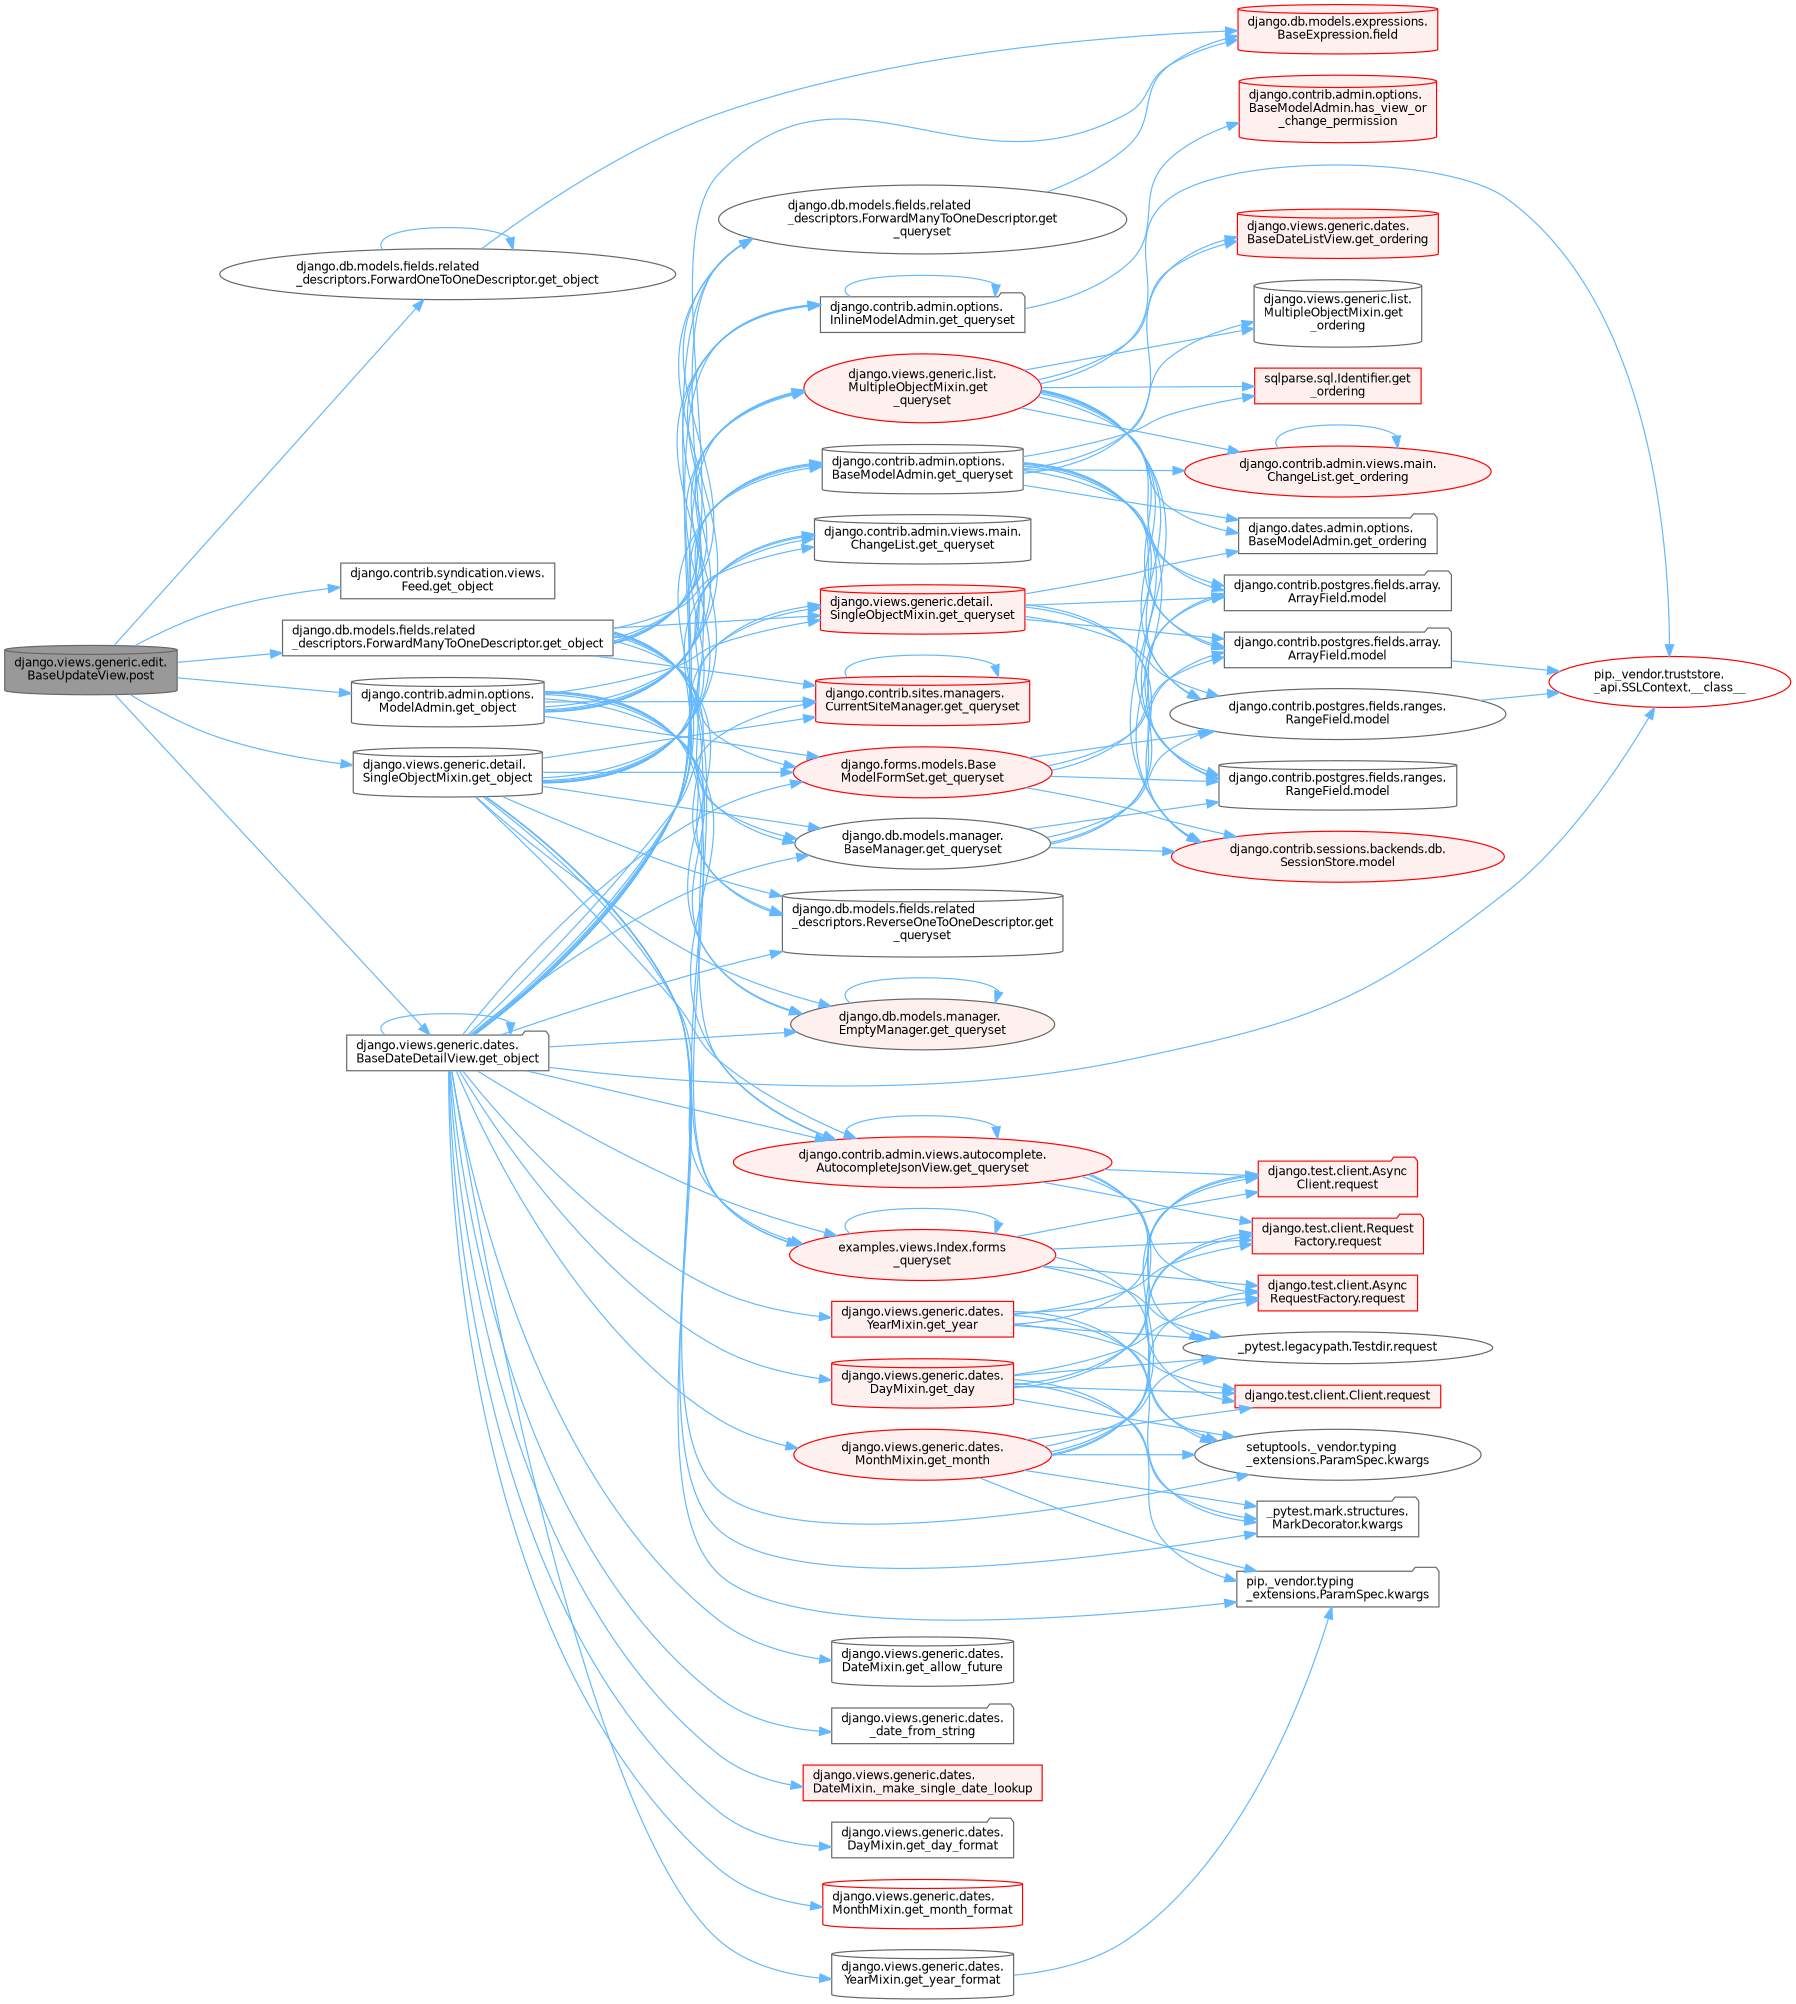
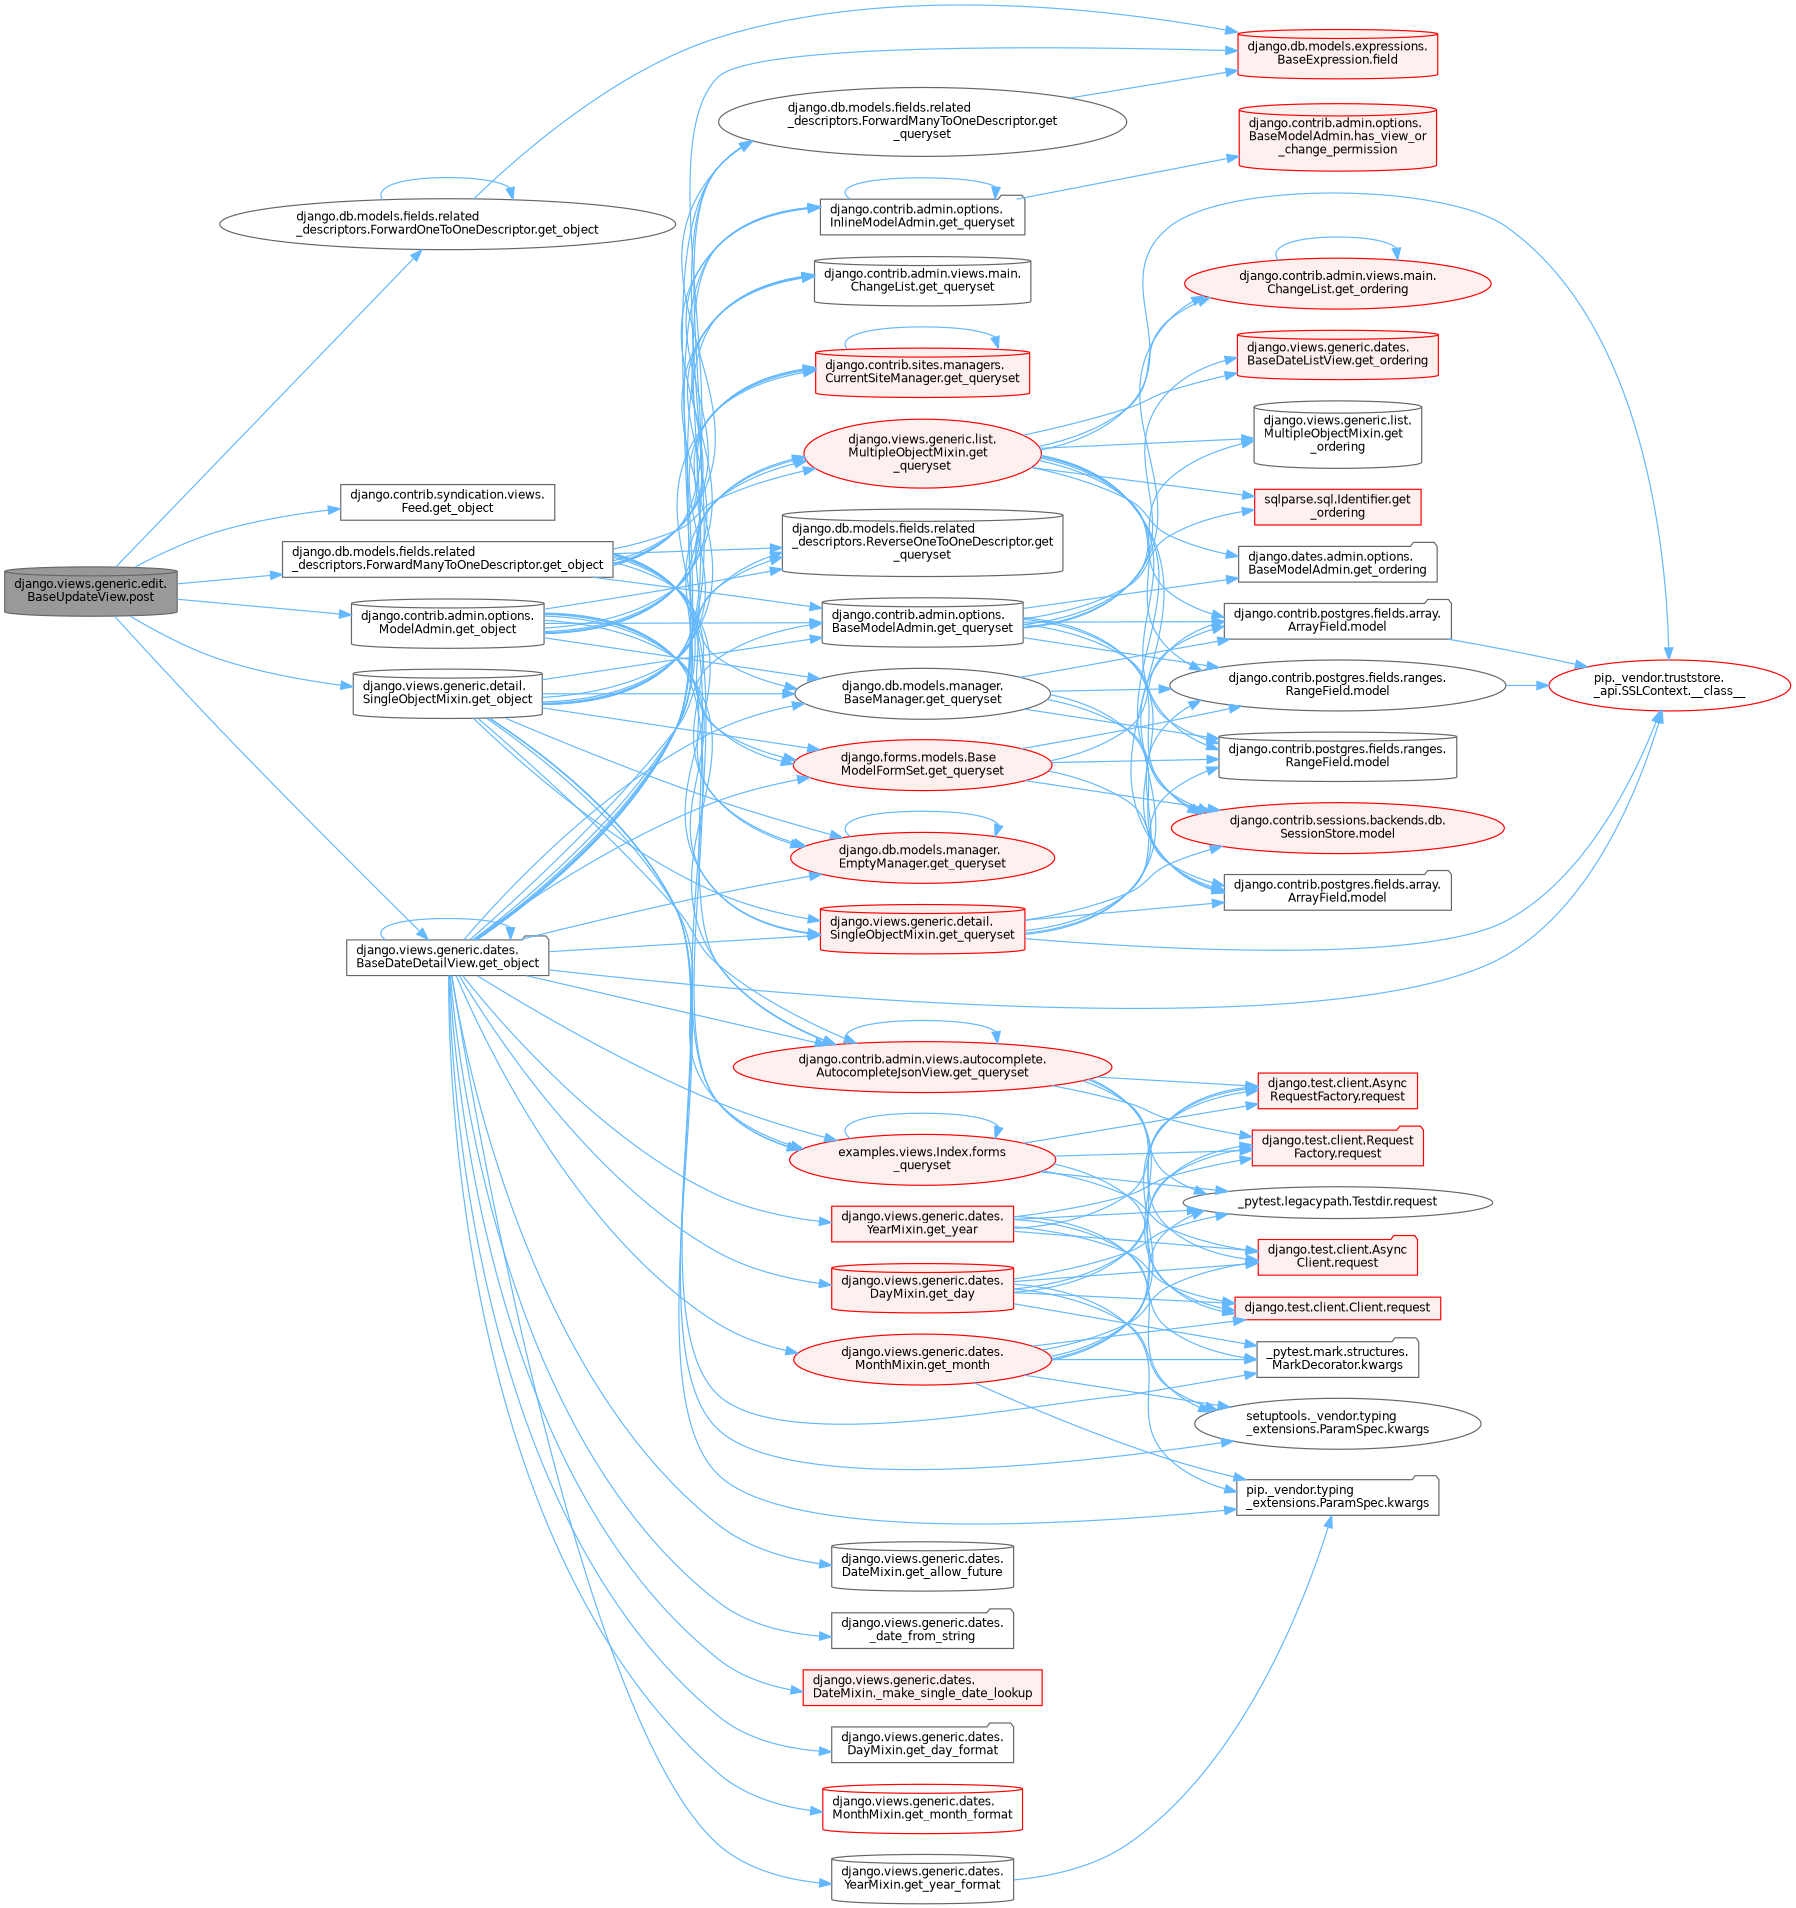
  digraph {
    rankdir=LR
    node [color=grey40 fillcolor=white fontname=Helvetica fontsize=10 shape=cylinder style=filled]
    edge [color=steelblue1 fontname=Helvetica fontsize=10 labelfontname=Helvetica labelfontsize=10 style=solid]
    n1 [color=gray40 fillcolor=grey60 fontcolor=black height=0.2 label="django.views.generic.edit.\lBaseUpdateView.post" width=0.4]
    n2 [height=0.2 label="django.contrib.admin.options.\lModelAdmin.get_object" width=0.4]
    n3 [height=0.2 label="django.contrib.syndication.views.\lFeed.get_object" shape=box width=0.4]
    n4 [height=0.2 label="django.db.models.fields.related\l_descriptors.ForwardManyToOneDescriptor.get_object" shape=box width=0.4]
    n5 [height=0.2 label="django.db.models.fields.related\l_descriptors.ForwardOneToOneDescriptor.get_object" shape=ellipse width=0.4]
    n6 [height=0.2 label="django.views.generic.dates.\lBaseDateDetailView.get_object" shape=folder width=0.4]
    n7 [height=0.2 label="django.views.generic.detail.\lSingleObjectMixin.get_object" width=0.4]
    n8 [height=0.2 label="django.contrib.admin.options.\lBaseModelAdmin.get_queryset" width=0.4]
    n9 [height=0.2 label="django.contrib.admin.options.\lInlineModelAdmin.get_queryset" shape=folder width=0.4]
    n10 [color=red fillcolor="#FFF0F0" height=0.2 label="django.contrib.admin.views.autocomplete.\lAutocompleteJsonView.get_queryset" shape=ellipse width=0.4]
    n11 [height=0.2 label="django.contrib.admin.views.main.\lChangeList.get_queryset" width=0.4]
    n12 [color=red fillcolor="#FFF0F0" height=0.2 label="django.contrib.sites.managers.\lCurrentSiteManager.get_queryset" width=0.4]
    n13 [height=0.2 label="django.db.models.fields.related\l_descriptors.ForwardManyToOneDescriptor.get\l_queryset" shape=ellipse width=0.4]
    n14 [height=0.2 label="django.db.models.fields.related\l_descriptors.ReverseOneToOneDescriptor.get\l_queryset" width=0.4]
    n15 [height=0.2 label="django.db.models.manager.\lBaseManager.get_queryset" shape=ellipse width=0.4]
-   n16 [fillcolor="#FFF0F0" height=0.2 label="django.db.models.manager.\lEmptyManager.get_queryset" shape=ellipse width=0.4]
+   n16 [color=red fillcolor="#FFF0F0" height=0.2 label="django.db.models.manager.\lEmptyManager.get_queryset" shape=ellipse width=0.4]
    n17 [color=red fillcolor="#FFF0F0" height=0.2 label="django.forms.models.Base\lModelFormSet.get_queryset" shape=ellipse width=0.4]
    n18 [color=red fillcolor="#FFF0F0" height=0.2 label="django.views.generic.detail.\lSingleObjectMixin.get_queryset" width=0.4]
    n19 [color=red fillcolor="#FFF0F0" height=0.2 label="django.views.generic.list.\lMultipleObjectMixin.get\l_queryset" shape=ellipse width=0.4]
    n20 [color=red fillcolor="#FFF0F0" height=0.2 label="examples.views.Index.forms\l_queryset" shape=ellipse width=0.4]
    n21 [color=red fillcolor="#FFF0F0" height=0.2 label="django.db.models.expressions.\lBaseExpression.field" width=0.4]
    n22 [color=red height=0.2 label="pip._vendor.truststore.\l_api.SSLContext.__class__" shape=ellipse width=0.4]
    n23 [height=0.2 label="django.views.generic.dates.\l_date_from_string" shape=folder width=0.4]
    n24 [color=red fillcolor="#FFF0F0" height=0.2 label="django.views.generic.dates.\lDateMixin._make_single_date_lookup" shape=box width=0.4]
    n25 [height=0.2 label="django.views.generic.dates.\lDateMixin.get_allow_future" width=0.4]
    n26 [color=red fillcolor="#FFF0F0" height=0.2 label="django.views.generic.dates.\lDayMixin.get_day" width=0.4]
    n27 [height=0.2 label="django.views.generic.dates.\lDayMixin.get_day_format" shape=folder width=0.4]
    n28 [color=red fillcolor="#FFF0F0" height=0.2 label="django.views.generic.dates.\lMonthMixin.get_month" shape=ellipse width=0.4]
    n29 [color=red height=0.2 label="django.views.generic.dates.\lMonthMixin.get_month_format" width=0.4]
    n30 [color=red fillcolor="#FFF0F0" height=0.2 label="django.views.generic.dates.\lYearMixin.get_year" shape=box width=0.4]
    n31 [height=0.2 label="django.views.generic.dates.\lYearMixin.get_year_format" width=0.4]
    n32 [height=0.2 label="_pytest.mark.structures.\lMarkDecorator.kwargs" shape=folder width=0.4]
    n33 [height=0.2 label="pip._vendor.typing\l_extensions.ParamSpec.kwargs" shape=folder width=0.4]
    n34 [height=0.2 label="setuptools._vendor.typing\l_extensions.ParamSpec.kwargs" shape=ellipse width=0.4]
    n35 [height=0.2 label="django.dates.admin.options.\lBaseModelAdmin.get_ordering" shape=folder width=0.4]
    n36 [color=red fillcolor="#FFF0F0" height=0.2 label="django.contrib.admin.views.main.\lChangeList.get_ordering" shape=ellipse width=0.4]
    n37 [color=red fillcolor="#FFF0F0" height=0.2 label="django.views.generic.dates.\lBaseDateListView.get_ordering" width=0.4]
    n38 [height=0.2 label="django.views.generic.list.\lMultipleObjectMixin.get\l_ordering" width=0.4]
    n39 [color=red fillcolor="#FFF0F0" height=0.2 label="sqlparse.sql.Identifier.get\l_ordering" shape=box width=0.4]
    n40 [height=0.2 label="django.contrib.postgres.fields.array.\lArrayField.model" shape=folder width=0.4]
    n41 [height=0.2 label="django.contrib.postgres.fields.array.\lArrayField.model" shape=folder width=0.4]
    n42 [height=0.2 label="django.contrib.postgres.fields.ranges.\lRangeField.model" shape=ellipse width=0.4]
    n43 [height=0.2 label="django.contrib.postgres.fields.ranges.\lRangeField.model" width=0.4]
    n44 [color=red fillcolor="#FFF0F0" height=0.2 label="django.contrib.sessions.backends.db.\lSessionStore.model" shape=ellipse width=0.4]
    n45 [color=red fillcolor="#FFF0F0" height=0.2 label="django.contrib.admin.options.\lBaseModelAdmin.has_view_or\l_change_permission" width=0.4]
    n46 [height=0.2 label="_pytest.legacypath.Testdir.request" shape=ellipse width=0.4]
    n47 [color=red fillcolor="#FFF0F0" height=0.2 label="django.test.client.Async\lClient.request" shape=folder width=0.4]
    n48 [color=red fillcolor="#FFF0F0" height=0.2 label="django.test.client.Async\lRequestFactory.request" shape=box width=0.4]
    n49 [color=red fillcolor="#FFF0F0" height=0.2 label="django.test.client.Client.request" shape=box width=0.4]
    n50 [color=red fillcolor="#FFF0F0" height=0.2 label="django.test.client.Request\lFactory.request" shape=folder width=0.4]
    n1 -> n2
    n1 -> n3
    n1 -> n4
    n1 -> n5
    n1 -> n6
    n1 -> n7
    n2 -> n8
    n2 -> n9
    n2 -> n10
    n2 -> n11
    n2 -> n12
    n2 -> n13
    n2 -> n14
    n2 -> n15
    n2 -> n16
    n2 -> n17
    n2 -> n18
    n2 -> n19
    n2 -> n20
    n4 -> n8
    n4 -> n9
    n4 -> n10
    n4 -> n11
    n4 -> n12
    n4 -> n13
    n4 -> n14
    n4 -> n15
    n4 -> n16
    n4 -> n17
    n4 -> n18
    n4 -> n19
    n4 -> n20
    n4 -> n21
    n5 -> n5
    n5 -> n21
    n6 -> n6
    n6 -> n8
    n6 -> n9
    n6 -> n10
    n6 -> n11
    n6 -> n12
    n6 -> n13
    n6 -> n14
    n6 -> n15
    n6 -> n16
    n6 -> n17
    n6 -> n18
    n6 -> n19
    n6 -> n20
    n6 -> n22
    n6 -> n23
    n6 -> n24
    n6 -> n25
    n6 -> n26
    n6 -> n27
    n6 -> n28
    n6 -> n29
    n6 -> n30
    n6 -> n31
    n7 -> n8
    n7 -> n9
    n7 -> n10
    n7 -> n11
    n7 -> n12
    n7 -> n13
    n7 -> n14
    n7 -> n15
    n7 -> n16
    n7 -> n17
    n7 -> n18
    n7 -> n19
    n7 -> n20
    n7 -> n32
    n7 -> n33
    n7 -> n34
    n8 -> n35
    n8 -> n36
    n8 -> n37
    n8 -> n38
    n8 -> n39
    n8 -> n40
    n8 -> n41
    n8 -> n42
    n8 -> n43
    n8 -> n44
    n9 -> n9
    n9 -> n45
    n10 -> n10
    n10 -> n46
    n10 -> n47
    n10 -> n48
    n10 -> n49
    n10 -> n50
    n12 -> n12
    n13 -> n21
    n15 -> n40
    n15 -> n41
    n15 -> n42
    n15 -> n43
    n15 -> n44
    n16 -> n16
    n17 -> n40
    n17 -> n41
    n17 -> n42
    n17 -> n43
    n17 -> n44
-   n18 -> n35
+   n18 -> n22
    n18 -> n40
    n18 -> n41
    n18 -> n42
    n18 -> n43
    n18 -> n44
    n19 -> n22
    n19 -> n35
    n19 -> n36
    n19 -> n37
    n19 -> n38
    n19 -> n39
    n19 -> n40
    n19 -> n41
    n19 -> n42
    n19 -> n43
    n19 -> n44
    n20 -> n20
    n20 -> n46
    n20 -> n47
    n20 -> n48
-   n20 -> n34
+   n20 -> n49
    n20 -> n50
    n26 -> n32
    n26 -> n33
    n26 -> n34
    n26 -> n46
    n26 -> n47
    n26 -> n48
    n26 -> n49
    n26 -> n50
    n28 -> n32
    n28 -> n33
    n28 -> n34
    n28 -> n46
    n28 -> n47
    n28 -> n48
    n28 -> n49
    n28 -> n50
    n30 -> n32
    n30 -> n34
    n30 -> n46
    n30 -> n47
    n30 -> n48
    n30 -> n49
    n30 -> n50
    n31 -> n33
    n36 -> n36
    n40 -> n22
    n42 -> n22
  }
